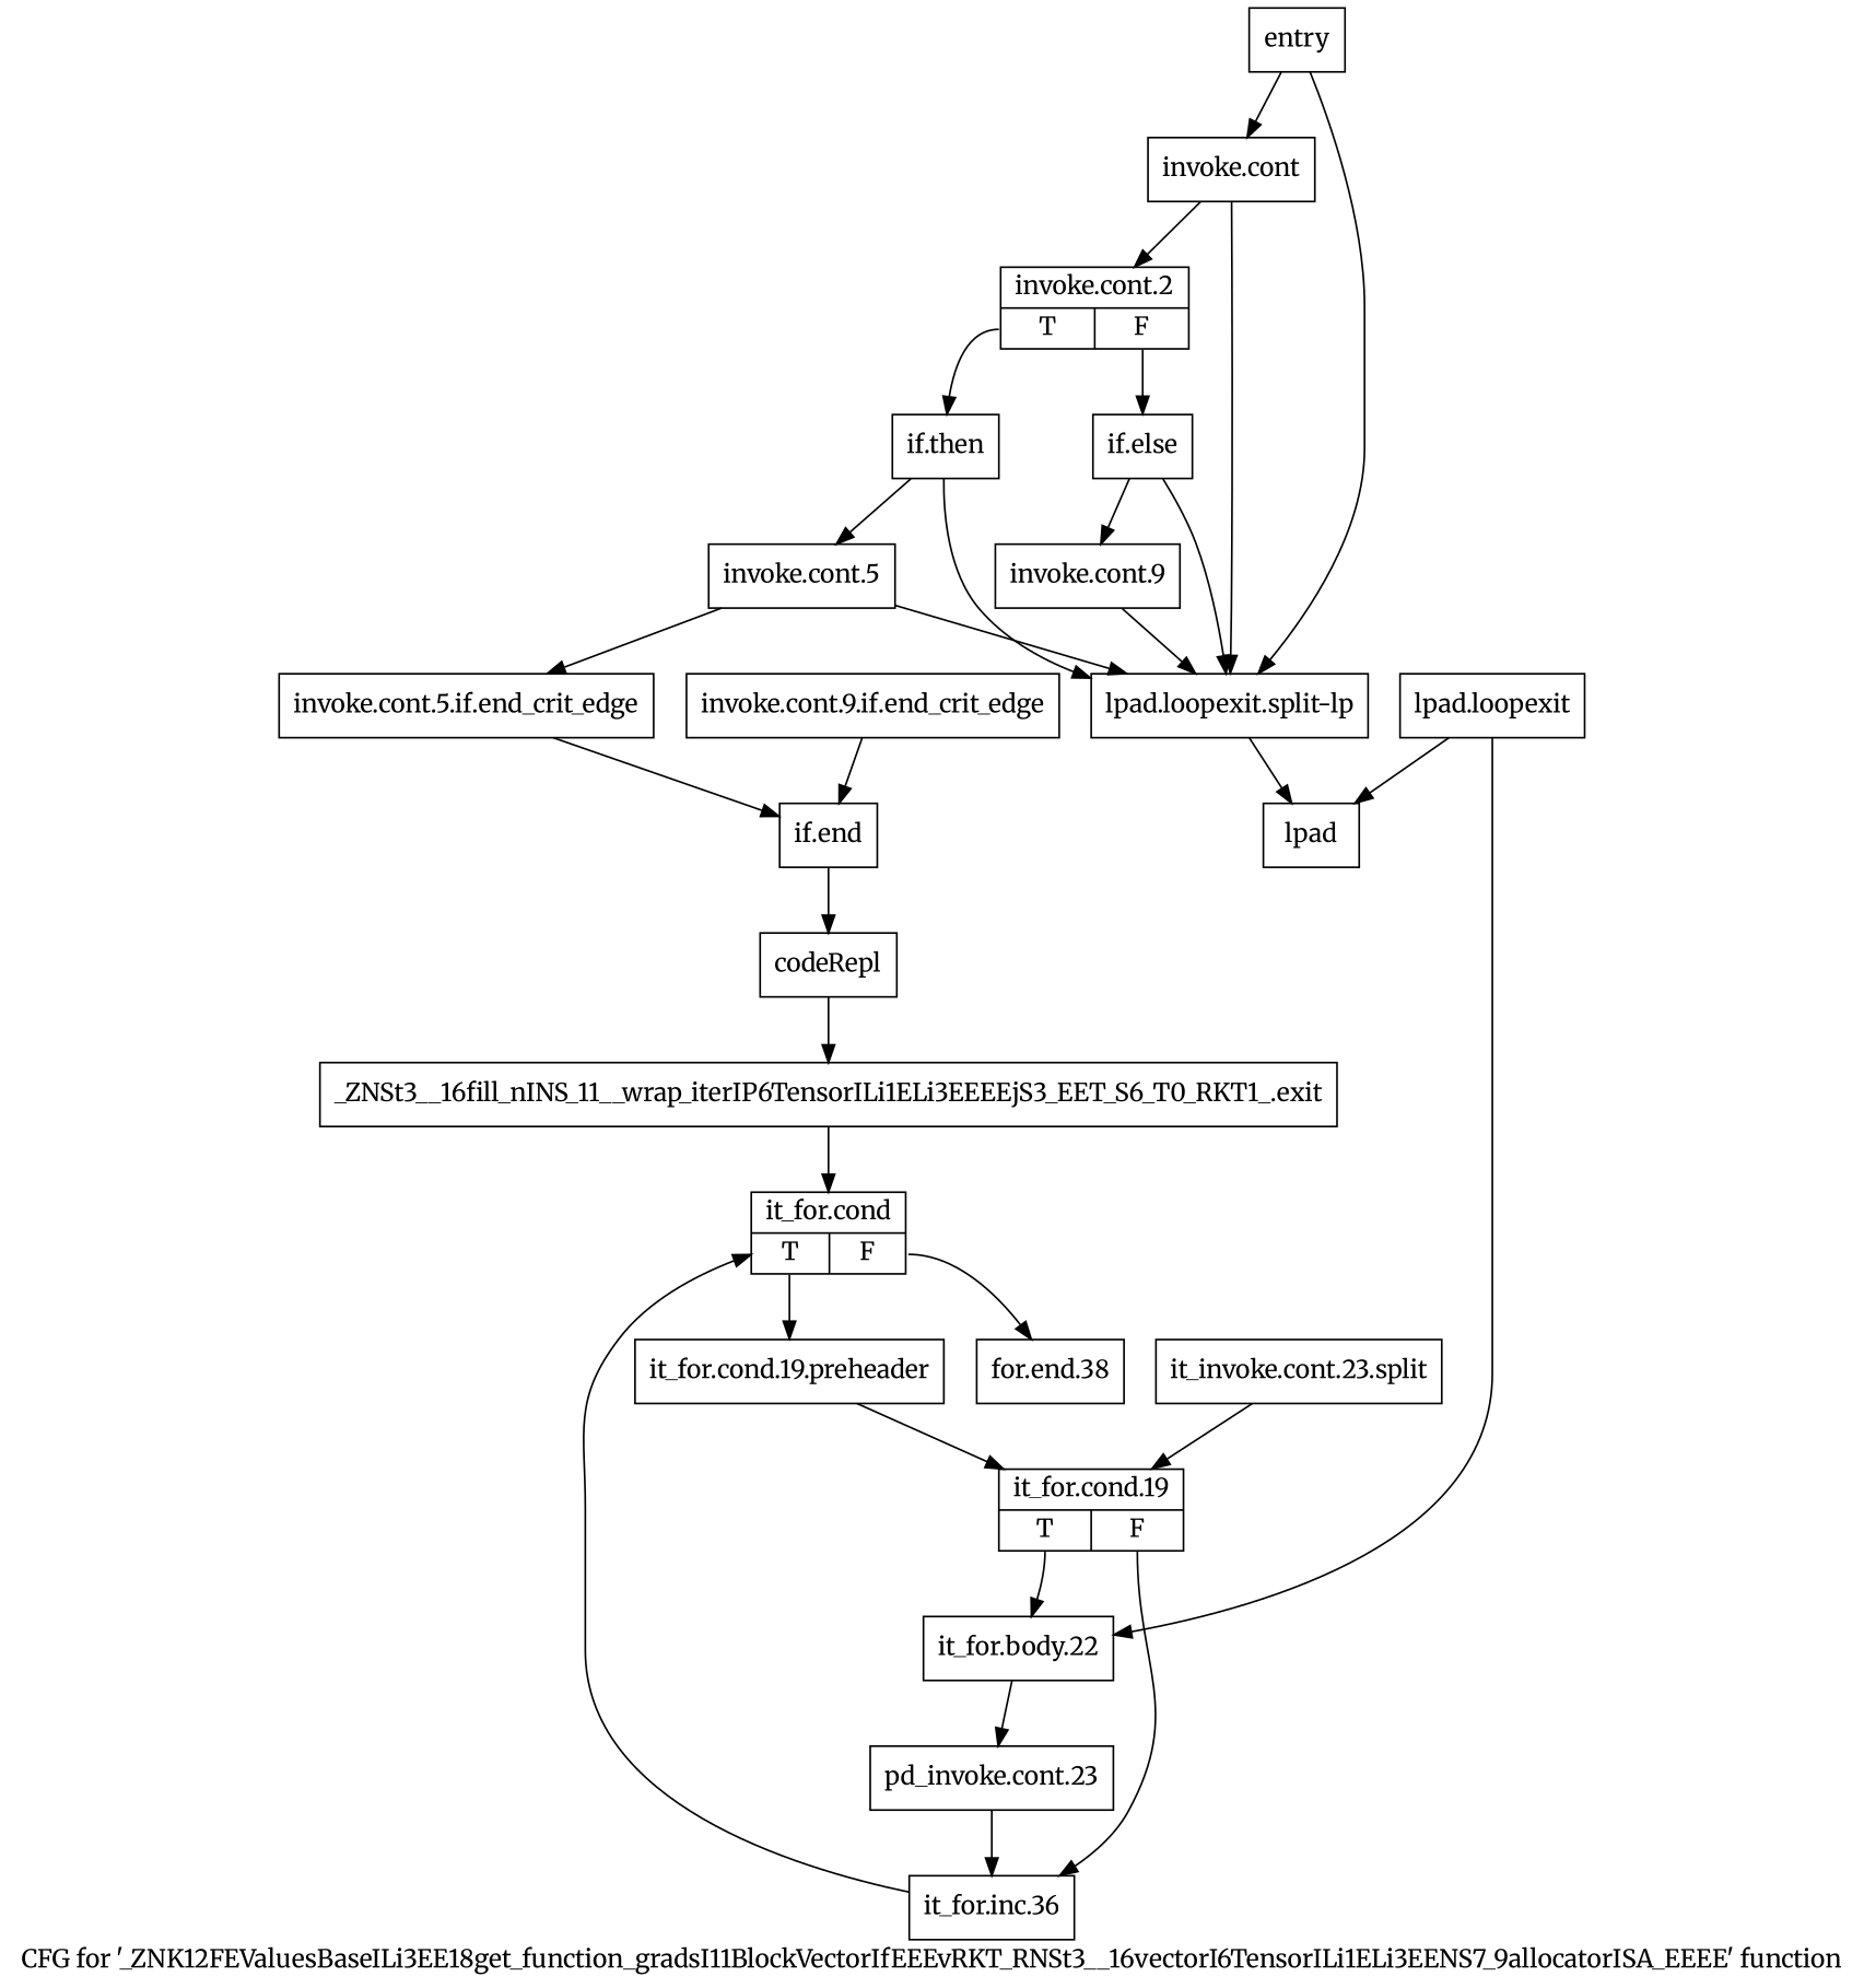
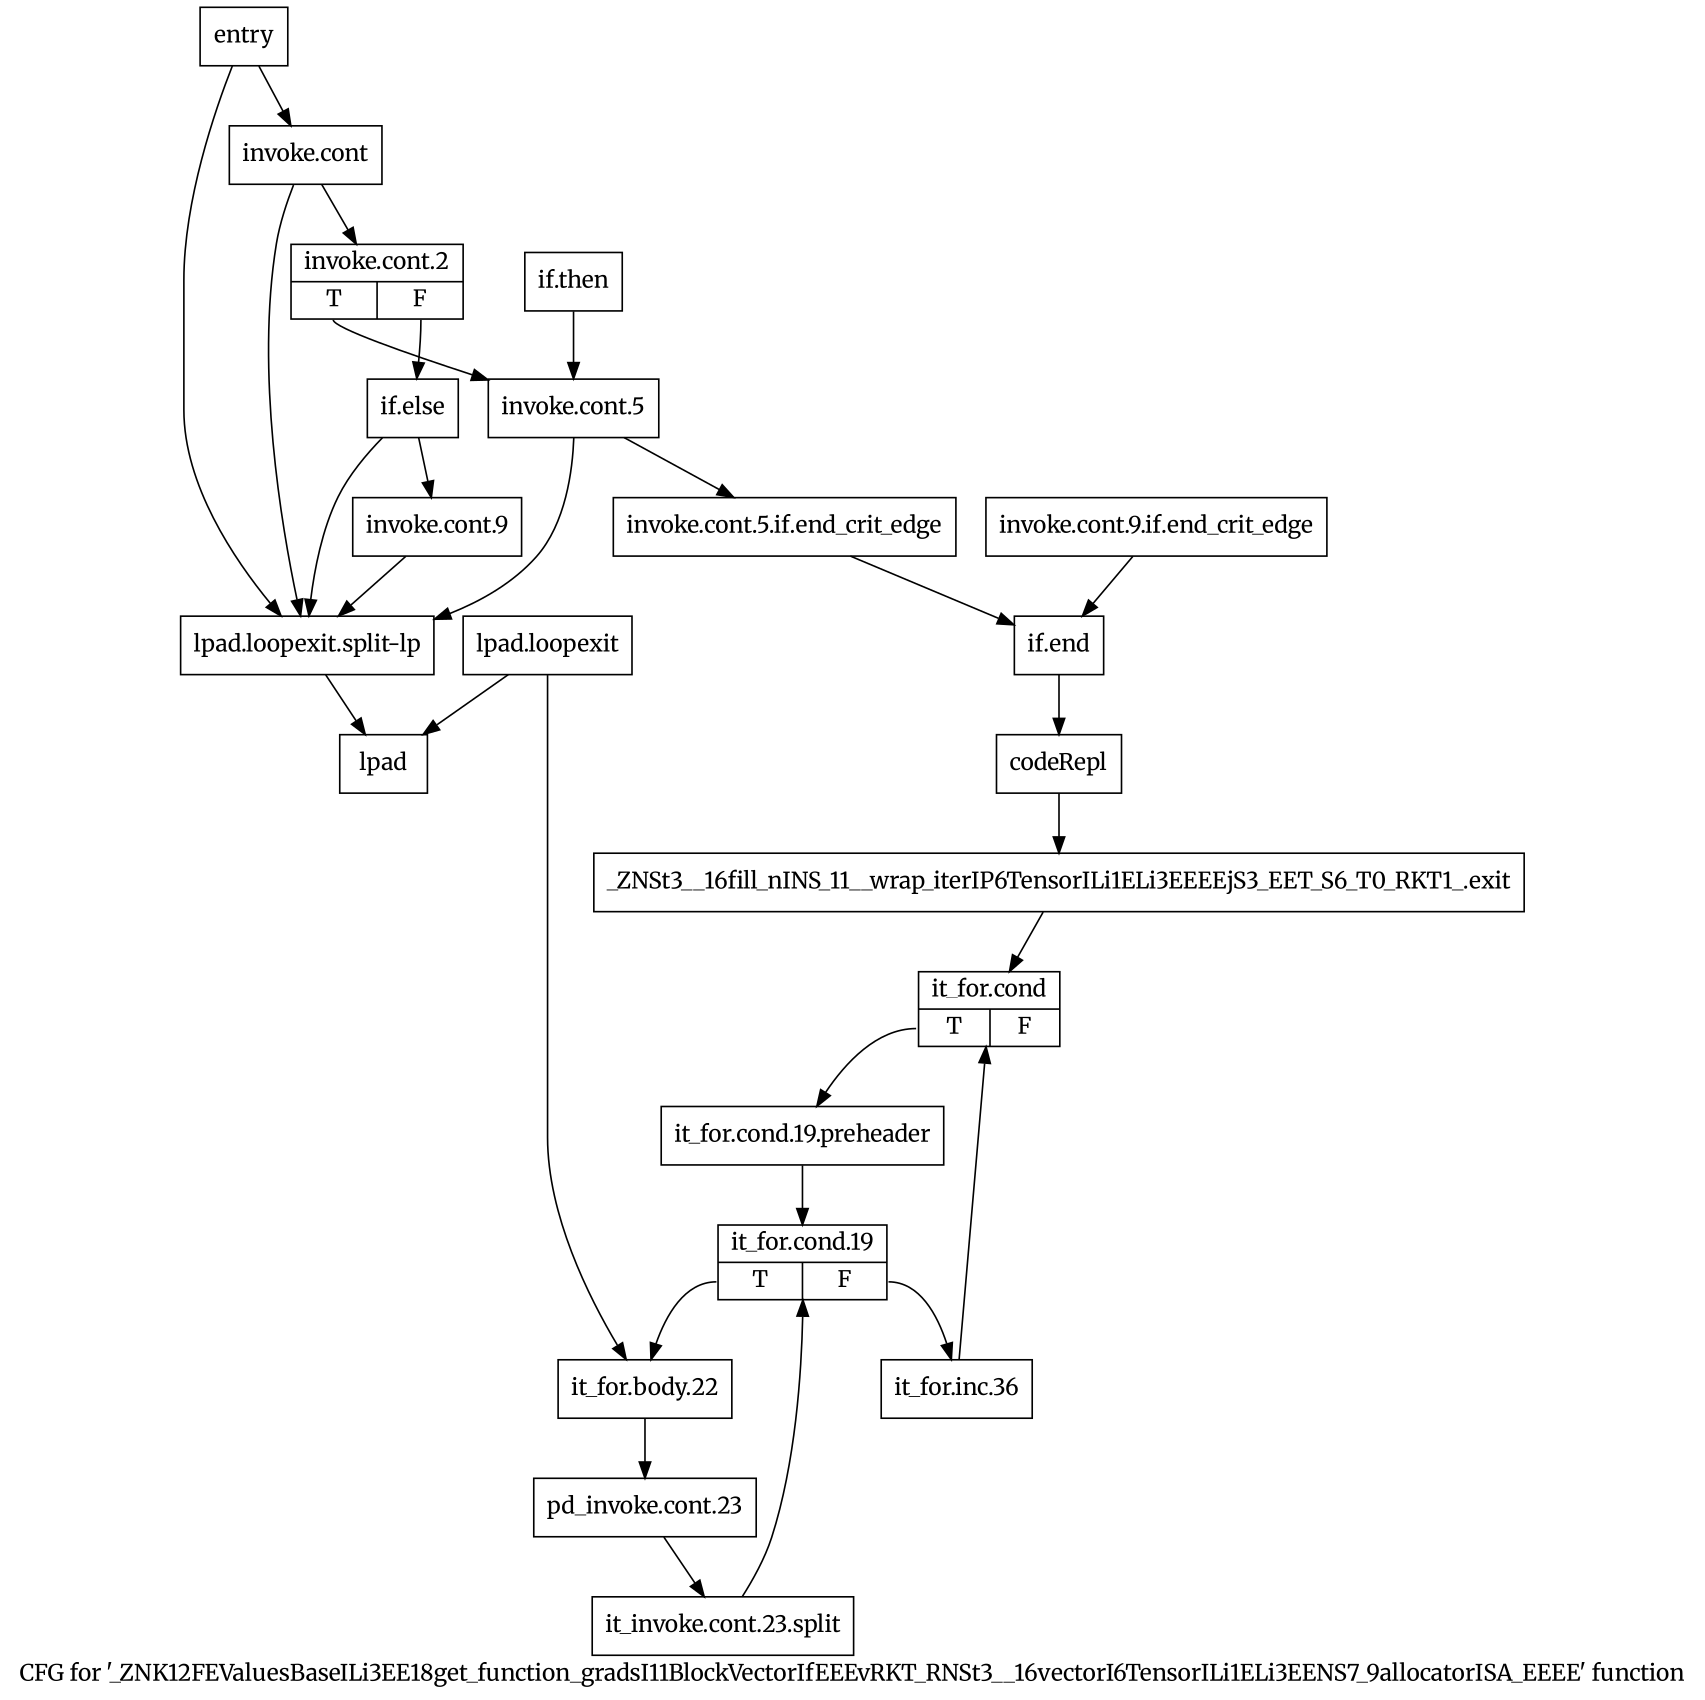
  digraph {
    fontname=Merriweather
    label="CFG for '_ZNK12FEValuesBaseILi3EE18get_function_gradsI11BlockVectorIfEEEvRKT_RNSt3__16vectorI6TensorILi1ELi3EENS7_9allocatorISA_EEEE' function"
    node [fontname=Merriweather shape=record]
    edge [fontname=Merriweather]
    n1 [label="{entry}"]
    n2 [label="{invoke.cont}"]
    n3 [label="{lpad.loopexit.split-lp}"]
    n4 [label="{invoke.cont.2|{<s0>T|<s1>F}}"]
    n5 [label="{lpad}"]
    n6 [label="{if.then}"]
    n7 [label="{if.else}"]
    n8 [label="{invoke.cont.5}"]
    n9 [label="{invoke.cont.9}"]
    n10 [label="{invoke.cont.5.if.end_crit_edge}"]
    n11 [label="{if.end}"]
    n12 [label="{codeRepl}"]
    n13 [label="{_ZNSt3__16fill_nINS_11__wrap_iterIP6TensorILi1ELi3EEEEjS3_EET_S6_T0_RKT1_.exit}"]
    n14 [label="{lpad.loopexit}"]
    n15 [label="{it_for.body.22}"]
    n16 [label="{invoke.cont.9.if.end_crit_edge}"]
    n17 [label="{it_for.cond|{<s0>T|<s1>F}}"]
    n18 [label="{it_for.cond.19.preheader}"]
-   n19 [label="{for.end.38}"]
    n20 [label="{it_for.cond.19|{<s0>T|<s1>F}}"]
    n21 [label="{it_for.inc.36}"]
    n22 [label="{pd_invoke.cont.23}"]
    n23 [label="{it_invoke.cont.23.split}"]
    n1 -> n2
    n1 -> n3
    n2 -> n3
    n2 -> n4
    n3 -> n5
-   n4 -> n6 [tailport=s0]
+   n4 -> n8 [tailport=s0]
    n4 -> n7 [tailport=s1]
-   n6 -> n3
    n6 -> n8
    n7 -> n3
    n7 -> n9
    n8 -> n3
    n8 -> n10
    n9 -> n3
    n10 -> n11
    n11 -> n12
    n12 -> n13
    n13 -> n17
    n14 -> n5
    n14 -> n15
    n15 -> n22
    n16 -> n11
    n17 -> n18 [tailport=s0]
-   n17 -> n19 [tailport=s1]
    n18 -> n20
    n20 -> n15 [tailport=s0]
    n20 -> n21 [tailport=s1]
    n21 -> n17
-   n22 -> n21
+   n22 -> n23
    n23 -> n20
  }
